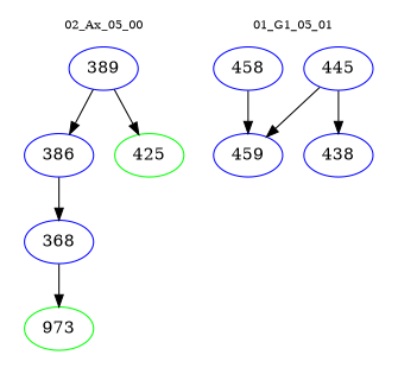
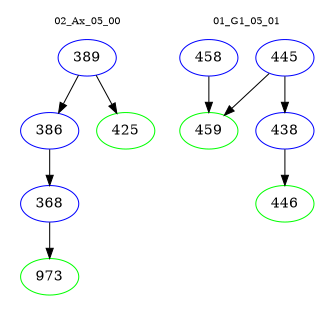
  digraph {
    node [color=blue]
    edge [color=black]
    n1 [label=386]
    n2 [label=389]
    n3 [label=368]
    n4 [color=green label=425]
    n5 [color=green label=973]
    n6 [label=445]
    n7 [label=438]
    n8 [label=458]
-   n10 [label=459]
+   n9 [color=green label=446]
+   n10 [color=green label=459]
    subgraph cluster_1 {
      color=white
      fontsize=10
      label="02_Ax_05_00"
      n1
      n2
      n3
      n4
      n5
    }
    subgraph cluster_2 {
      color=white
      fontsize=10
      label="01_G1_05_01"
      n6
      n7
      n8
+     n9
      n10
    }
    n1 -> n3
    n2 -> n1
    n2 -> n4
    n3 -> n5
    n6 -> n7
    n6 -> n10
+   n7 -> n9
    n8 -> n10
  }
